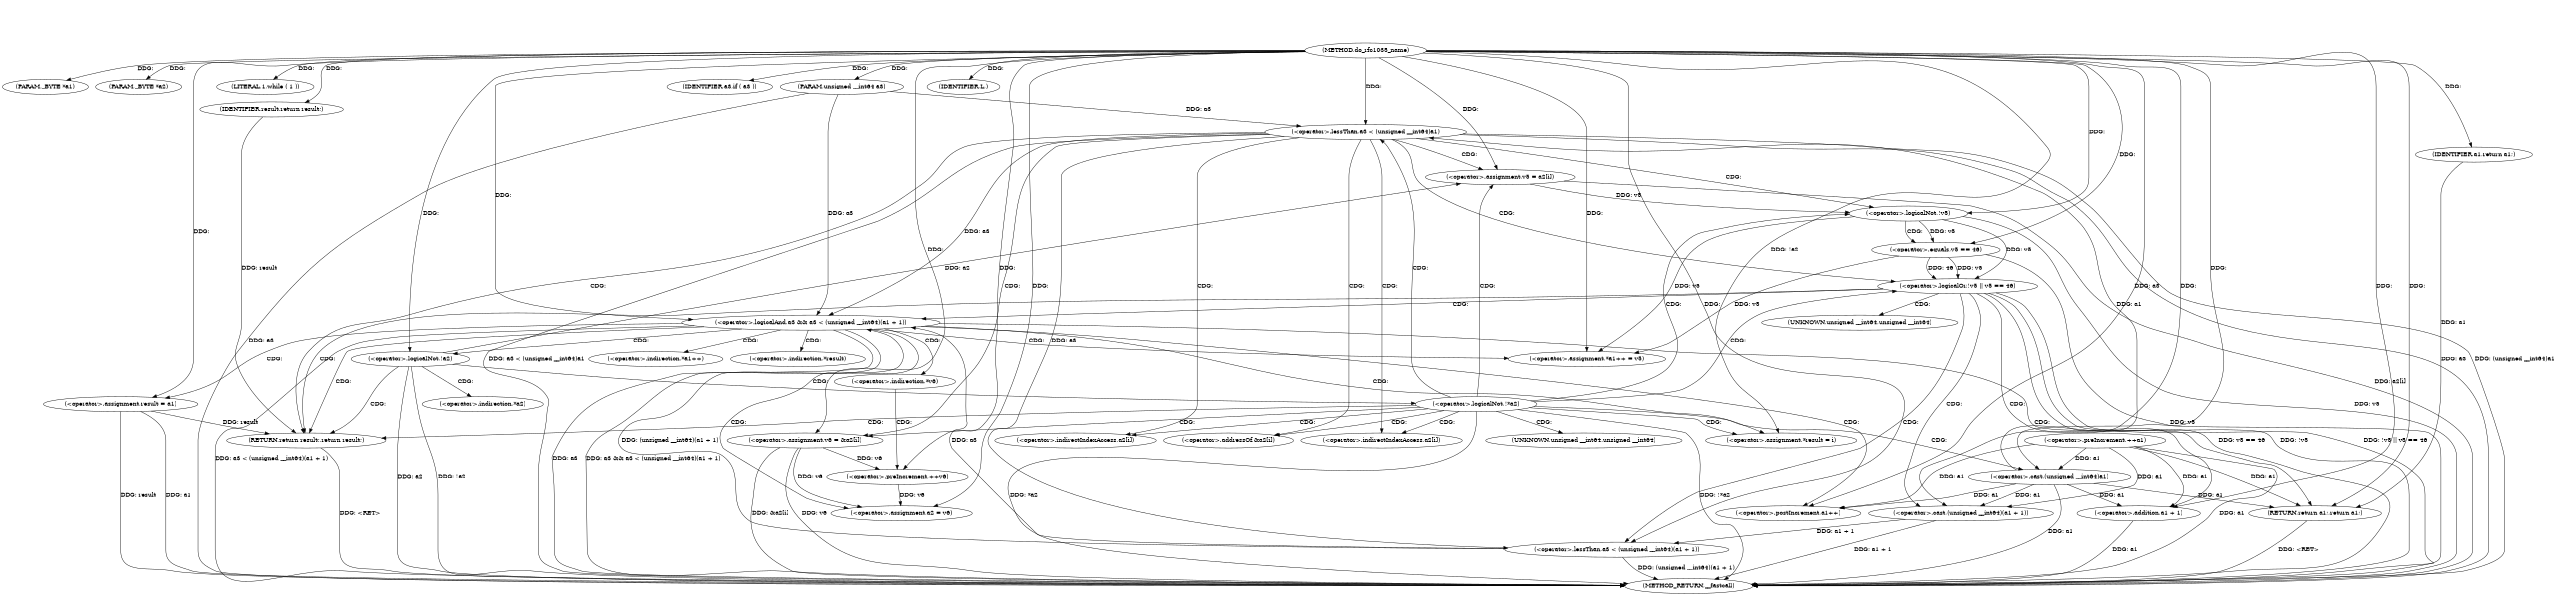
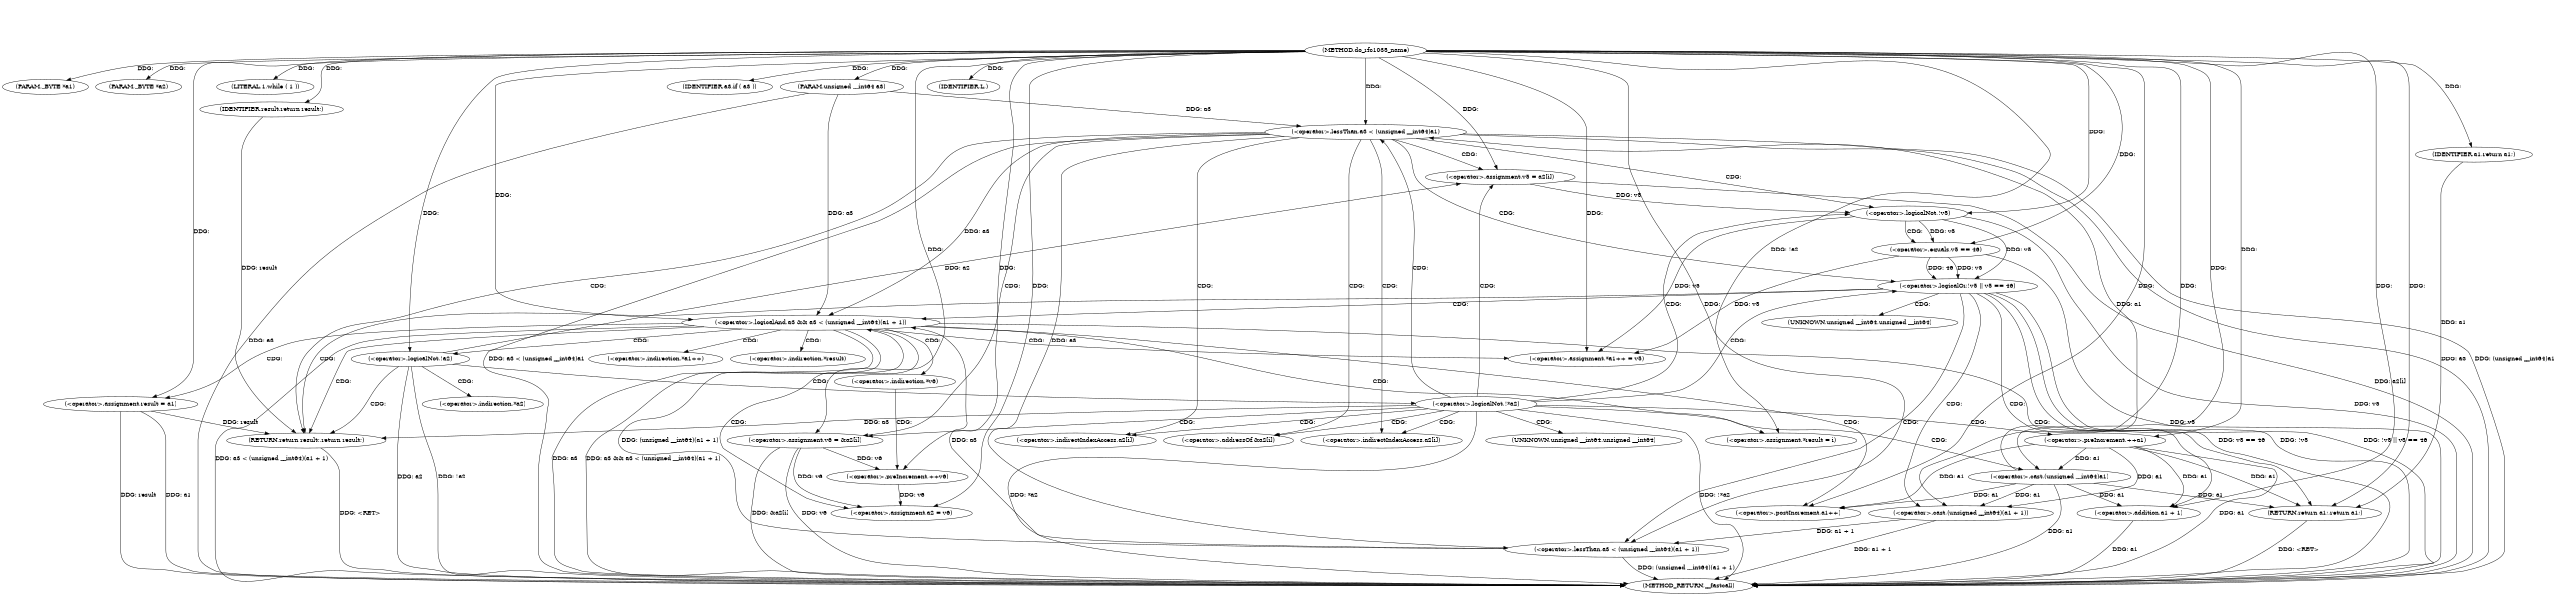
  digraph {
    n1 [label="(METHOD,do_rfc1035_name)"]
    n2 [label="(PARAM,_BYTE *a1)"]
    n3 [label="(PARAM,_BYTE *a2)"]
    n4 [label="(PARAM,unsigned __int64 a3)"]
    n5 [label="(LITERAL,1,while ( 1 ))"]
    n6 [label="(<operator>.assignment,result = a1)"]
    n7 [label="(<operator>.logicalNot,!a2)"]
    n8 [label="(<operator>.preIncrement,++a1)"]
    n9 [label="(IDENTIFIER,a3,if ( a3 ))"]
    n10 [label="(<operator>.lessThan,a3 < (unsigned __int64)a1)"]
    n11 [label="(<operator>.cast,(unsigned __int64)a1)"]
    n12 [label="(IDENTIFIER,L,)"]
    n13 [label="(<operator>.assignment,v5 = a2[i])"]
    n14 [label="(<operator>.assignment,v6 = &a2[i])"]
    n15 [label="(<operator>.logicalNot,!v5)"]
    n16 [label="(<operator>.equals,v5 == 46)"]
    n17 [label="(<operator>.logicalAnd,a3 && a3 < (unsigned __int64)(a1 + 1))"]
    n18 [label="(<operator>.lessThan,a3 < (unsigned __int64)(a1 + 1))"]
    n19 [label="(<operator>.cast,(unsigned __int64)(a1 + 1))"]
    n20 [label="(<operator>.addition,a1 + 1)"]
    n21 [label="(RETURN,return a1;,return a1;)"]
    n22 [label="(IDENTIFIER,a1,return a1;)"]
    n23 [label="(<operator>.assignment,*a1++ = v5)"]
    n24 [label="(<operator>.postIncrement,a1++)"]
    n25 [label="(<operator>.assignment,*result = i)"]
    n26 [label="(<operator>.preIncrement,++v6)"]
    n27 [label="(<operator>.assignment,a2 = v6)"]
    n28 [label="(IDENTIFIER,result,return result;)"]
    n29 [label="(METHOD_RETURN,__fastcall)"]
    n30 [label="(RETURN,return result;,return result;)"]
    n31 [label="(<operator>.logicalNot,!*a2)"]
    n32 [label="(<operator>.indirection,*a2)"]
    n33 [label="(<operator>.logicalOr,!v5 || v5 == 46)"]
    n34 [label="(<operator>.indirectIndexAccess,a2[i])"]
    n35 [label="(<operator>.addressOf,&a2[i])"]
    n36 [label="(<operator>.indirectIndexAccess,a2[i])"]
    n37 [label="(<operator>.indirection,*a1++)"]
    n38 [label="(<operator>.indirection,*result)"]
    n39 [label="(<operator>.indirection,*v6)"]
    n40 [label="(UNKNOWN,unsigned __int64,unsigned __int64)"]
    n41 [label="(UNKNOWN,unsigned __int64,unsigned __int64)"]
    n1 -> n2 [label="DDG: "]
    n1 -> n3 [label="DDG: "]
    n1 -> n4 [label="DDG: "]
    n1 -> n5 [label="DDG: "]
    n1 -> n6 [label="DDG: "]
    n1 -> n7 [label="DDG: "]
+   n1 -> n8 [label="DDG: "]
    n1 -> n9 [label="DDG: "]
    n1 -> n10 [label="DDG: "]
    n1 -> n11 [label="DDG: "]
    n1 -> n12 [label="DDG: "]
    n1 -> n13 [label="DDG: "]
    n1 -> n14 [label="DDG: "]
    n1 -> n15 [label="DDG: "]
    n1 -> n16 [label="DDG: "]
    n1 -> n17 [label="DDG: "]
    n1 -> n18 [label="DDG: "]
    n1 -> n19 [label="DDG: "]
    n1 -> n20 [label="DDG: "]
    n1 -> n21 [label="DDG: "]
    n1 -> n22 [label="DDG: "]
    n1 -> n23 [label="DDG: "]
-   n1 -> n24 [label="DDG: a3"]
+   n1 -> n24 [label="DDG: "]
    n1 -> n25 [label="DDG: !a2"]
    n1 -> n26 [label="DDG: "]
    n1 -> n27 [label="DDG: "]
    n1 -> n28 [label="DDG: "]
    n4 -> n10 [label="DDG: a3"]
    n4 -> n17 [label="DDG: a3"]
    n4 -> n29 [label="DDG: a3"]
    n6 -> n29 [label="DDG: a1"]
    n6 -> n29 [label="DDG: result"]
    n6 -> n30 [label="DDG: result"]
    n7 -> n13 [label="DDG: a2"]
    n7 -> n29 [label="DDG: !a2"]
    n7 -> n29 [label="DDG: a2"]
    n7 -> n30 [label="CDG: "]
    n7 -> n31 [label="CDG: "]
    n7 -> n32 [label="CDG: "]
    n8 -> n11 [label="DDG: a1"]
    n8 -> n19 [label="DDG: a1"]
    n8 -> n20 [label="DDG: a1"]
    n8 -> n21 [label="DDG: a1"]
    n8 -> n24 [label="DDG: a1"]
    n8 -> n29 [label="DDG: a1"]
    n10 -> n13 [label="CDG: "]
    n10 -> n14 [label="CDG: "]
    n10 -> n15 [label="CDG: "]
    n10 -> n17 [label="DDG: a3"]
    n10 -> n18 [label="DDG: a3"]
    n10 -> n29 [label="DDG: a3"]
    n10 -> n29 [label="DDG: (unsigned __int64)a1"]
    n10 -> n29 [label="DDG: a3 < (unsigned __int64)a1"]
    n10 -> n30 [label="CDG: "]
    n10 -> n33 [label="CDG: "]
    n10 -> n34 [label="CDG: "]
    n10 -> n35 [label="CDG: "]
    n10 -> n36 [label="CDG: "]
    n11 -> n10 [label="DDG: a1"]
    n11 -> n19 [label="DDG: a1"]
    n11 -> n20 [label="DDG: a1"]
    n11 -> n21 [label="DDG: a1"]
    n11 -> n24 [label="DDG: a1"]
    n11 -> n29 [label="DDG: a1"]
    n13 -> n15 [label="DDG: v5"]
    n13 -> n29 [label="DDG: a2[i]"]
    n14 -> n26 [label="DDG: v6"]
    n14 -> n27 [label="DDG: v6"]
    n14 -> n29 [label="DDG: &a2[i]"]
    n14 -> n29 [label="DDG: v6"]
    n15 -> n16 [label="DDG: v5"]
    n15 -> n16 [label="CDG: "]
    n15 -> n23 [label="DDG: v5"]
    n15 -> n29 [label="DDG: v5"]
    n15 -> n33 [label="DDG: v5"]
    n16 -> n23 [label="DDG: v5"]
    n16 -> n29 [label="DDG: v5"]
    n16 -> n33 [label="DDG: v5"]
    n16 -> n33 [label="DDG: 46"]
    n17 -> n6 [label="CDG: "]
    n17 -> n7 [label="CDG: "]
    n17 -> n21 [label="CDG: "]
    n17 -> n23 [label="CDG: "]
    n17 -> n24 [label="CDG: "]
    n17 -> n25 [label="CDG: "]
    n17 -> n27 [label="CDG: "]
    n17 -> n29 [label="DDG: a3"]
    n17 -> n29 [label="DDG: a3 && a3 < (unsigned __int64)(a1 + 1)"]
    n17 -> n29 [label="DDG: a3 < (unsigned __int64)(a1 + 1)"]
    n17 -> n30 [label="CDG: "]
    n17 -> n37 [label="CDG: "]
    n17 -> n38 [label="CDG: "]
    n17 -> n39 [label="CDG: "]
    n18 -> n17 [label="DDG: a3"]
    n18 -> n17 [label="DDG: (unsigned __int64)(a1 + 1)"]
    n18 -> n29 [label="DDG: (unsigned __int64)(a1 + 1)"]
    n19 -> n18 [label="DDG: a1 + 1"]
    n19 -> n29 [label="DDG: a1 + 1"]
    n20 -> n29 [label="DDG: a1"]
    n21 -> n29 [label="DDG: <RET>"]
    n22 -> n21 [label="DDG: a1"]
    n26 -> n27 [label="DDG: v6"]
    n28 -> n30 [label="DDG: result"]
    n30 -> n29 [label="DDG: <RET>"]
-   n31 -> n25 [label="CDG: "]
+   n31 -> n8 [label="CDG: "]
    n31 -> n10 [label="CDG: "]
    n31 -> n11 [label="CDG: "]
    n31 -> n13 [label="CDG: "]
    n31 -> n14 [label="CDG: "]
    n31 -> n15 [label="CDG: "]
    n31 -> n29 [label="DDG: *a2"]
    n31 -> n29 [label="DDG: !*a2"]
-   n31 -> n30 [label="CDG: "]
+   n31 -> n30 [label="DDG: a3"]
    n31 -> n33 [label="CDG: "]
    n31 -> n34 [label="CDG: "]
    n31 -> n35 [label="CDG: "]
    n31 -> n36 [label="CDG: "]
    n31 -> n40 [label="CDG: "]
    n33 -> n17 [label="CDG: "]
    n33 -> n18 [label="CDG: "]
    n33 -> n19 [label="CDG: "]
    n33 -> n20 [label="CDG: "]
    n33 -> n29 [label="DDG: v5 == 46"]
    n33 -> n29 [label="DDG: !v5"]
    n33 -> n29 [label="DDG: !v5 || v5 == 46"]
    n33 -> n30 [label="CDG: "]
    n33 -> n41 [label="CDG: "]
    n39 -> n26 [label="CDG: "]
  }
